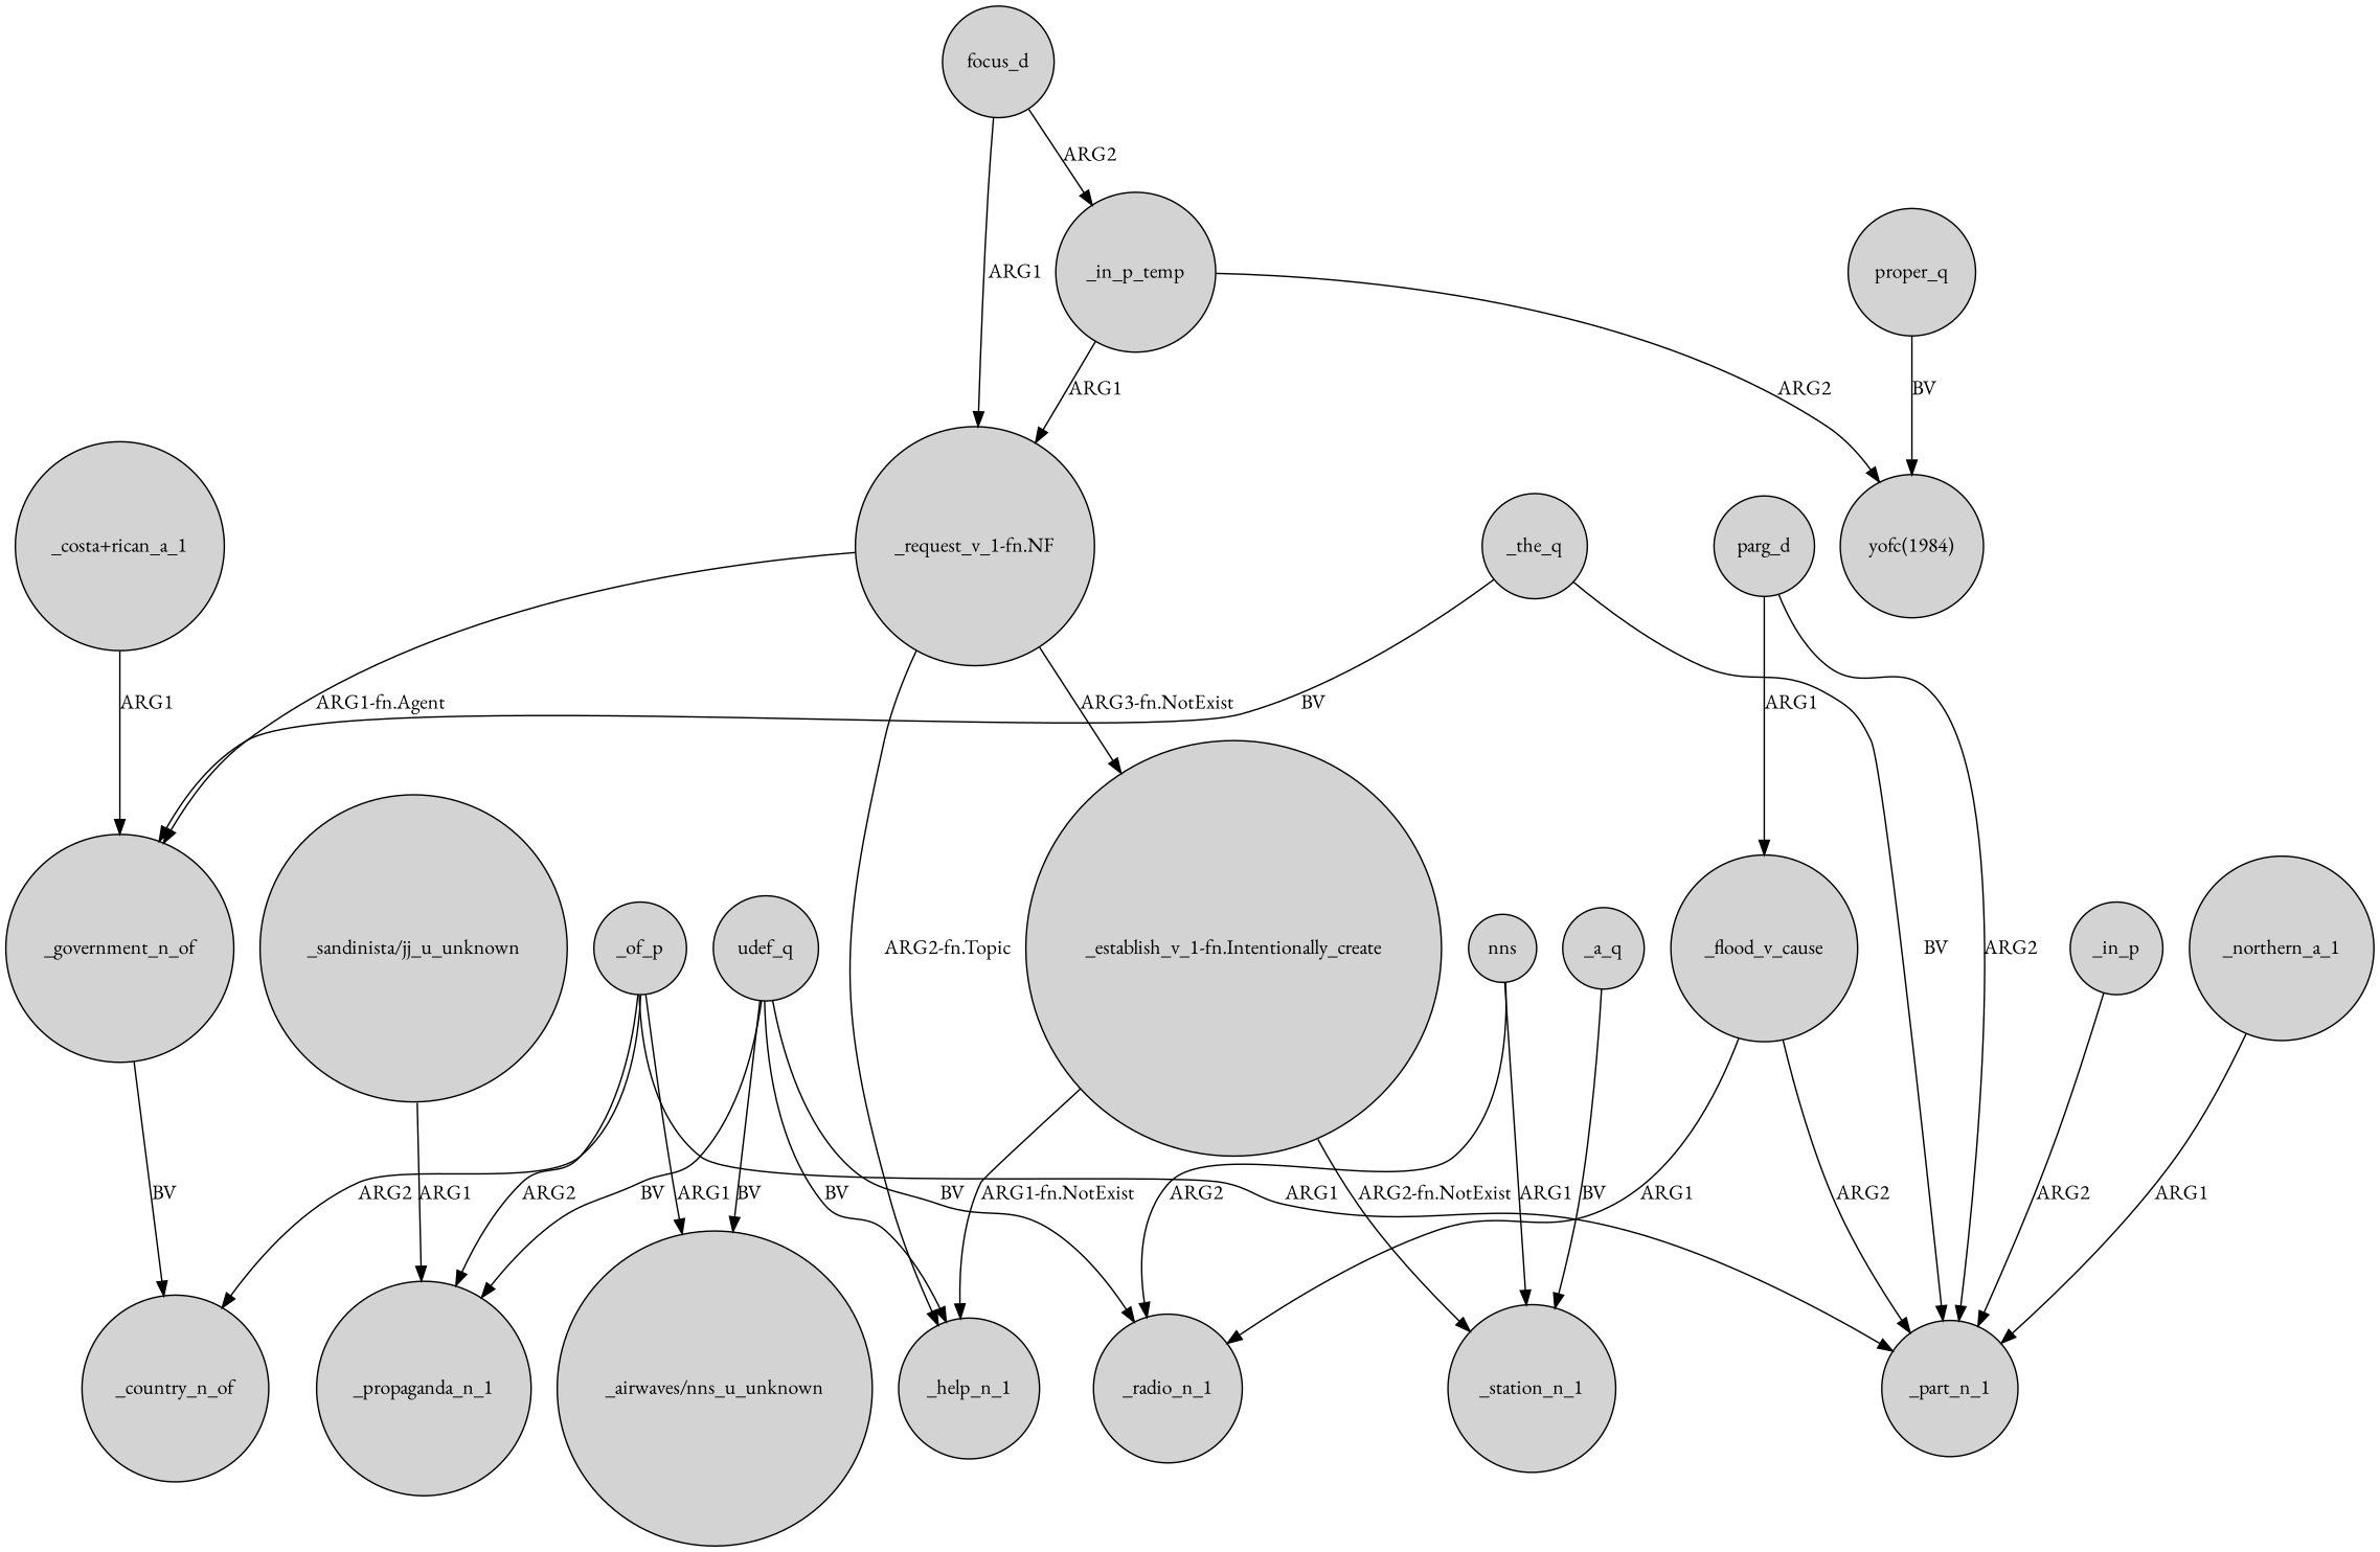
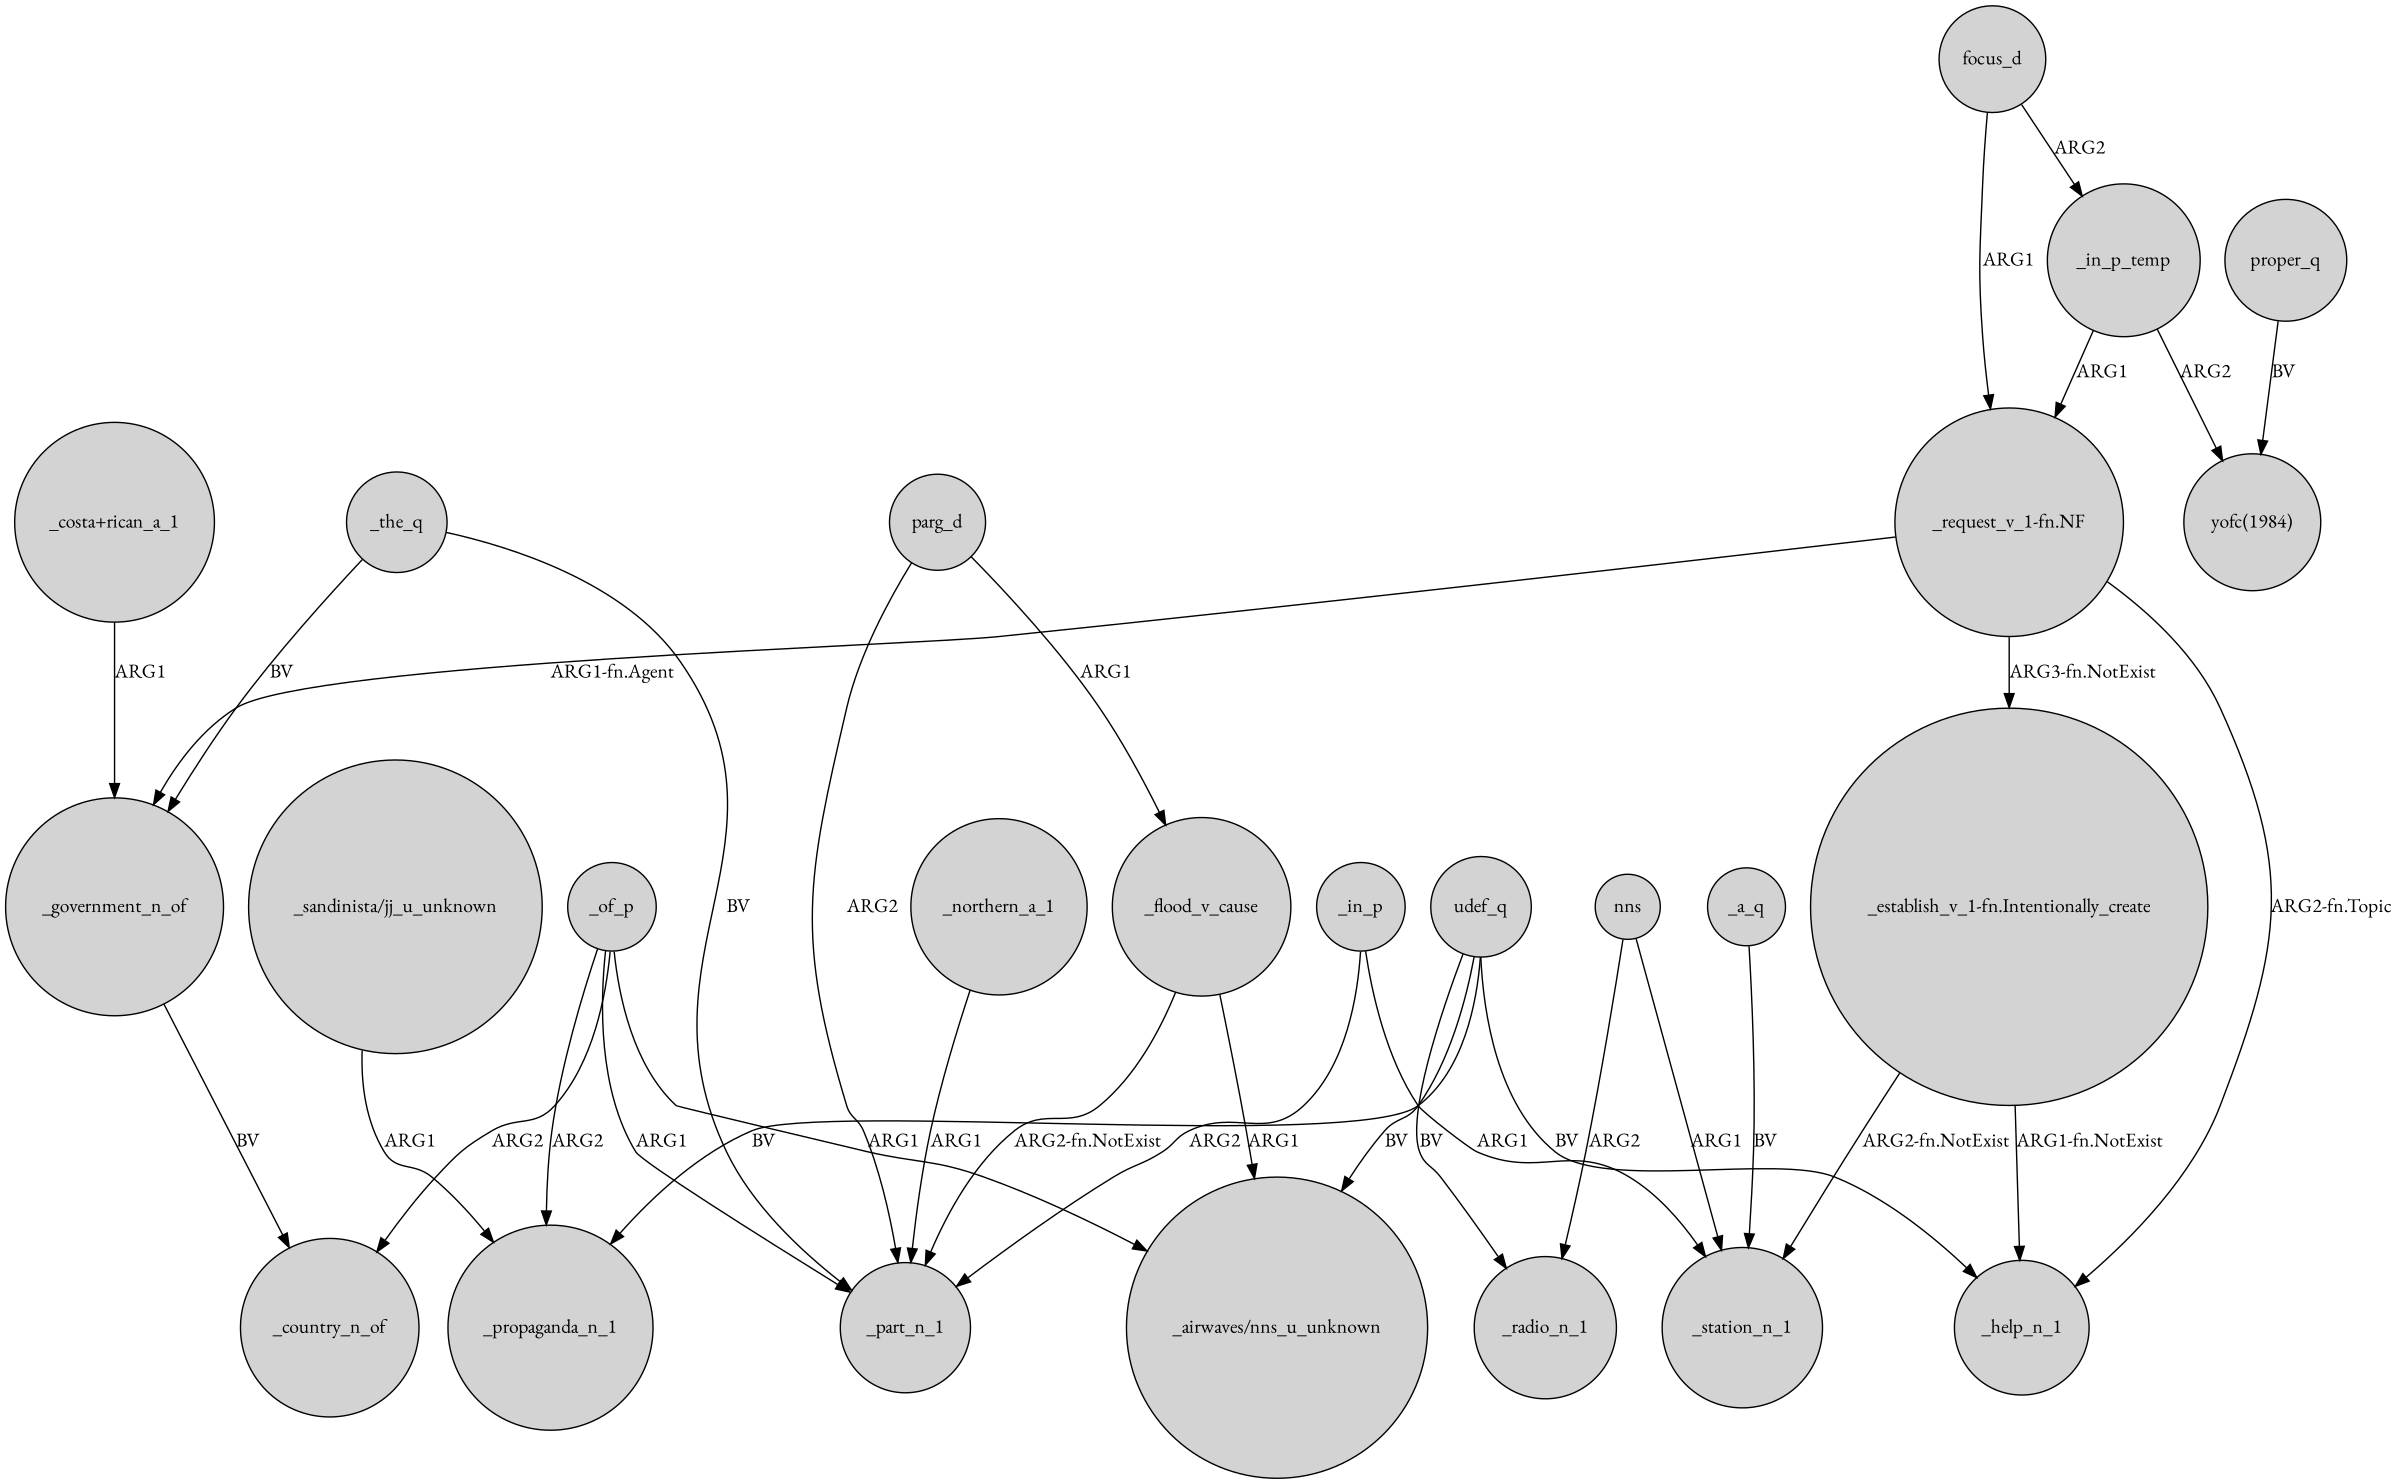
  digraph {
    fontname="EB Garamond"
    node [fontname="EB Garamond" shape=circle style=filled]
    edge [fontname="EB Garamond"]
    "_costa+rican_a_1"
    _government_n_of
    _country_n_of
    "_request_v_1-fn.NF"
    "_establish_v_1-fn.Intentionally_create"
    _help_n_1
    _station_n_1
    _of_p
    _propaganda_n_1
    _part_n_1
    "_airwaves/nns_u_unknown"
    udef_q
    _radio_n_1
    focus_d
    _in_p_temp
    "yofc(1984)"
    _in_p
    _the_q
    _flood_v_cause
    proper_q
    _a_q
    "_sandinista/jj_u_unknown"
    n23 [label=nns]
    parg_d
    _northern_a_1
    "_costa+rican_a_1" -> _government_n_of [label=ARG1]
    _government_n_of -> _country_n_of [label=BV]
    "_request_v_1-fn.NF" -> _government_n_of [label="ARG1-fn.Agent"]
    "_request_v_1-fn.NF" -> "_establish_v_1-fn.Intentionally_create" [label="ARG3-fn.NotExist"]
    "_request_v_1-fn.NF" -> _help_n_1 [label="ARG2-fn.Topic"]
    "_establish_v_1-fn.Intentionally_create" -> _help_n_1 [label="ARG1-fn.NotExist"]
    "_establish_v_1-fn.Intentionally_create" -> _station_n_1 [label="ARG2-fn.NotExist"]
    _of_p -> _country_n_of [label=ARG2]
    _of_p -> _propaganda_n_1 [label=ARG2]
    _of_p -> _part_n_1 [label=ARG1]
    _of_p -> "_airwaves/nns_u_unknown" [label=ARG1]
    udef_q -> _help_n_1 [label=BV]
    udef_q -> _propaganda_n_1 [label=BV]
    udef_q -> "_airwaves/nns_u_unknown" [label=BV]
    udef_q -> _radio_n_1 [label=BV]
    focus_d -> "_request_v_1-fn.NF" [label=ARG1]
    focus_d -> _in_p_temp [label=ARG2]
    _in_p_temp -> "_request_v_1-fn.NF" [label=ARG1]
    _in_p_temp -> "yofc(1984)" [label=ARG2]
+   _in_p -> _station_n_1 [label=ARG1]
    _in_p -> _part_n_1 [label=ARG2]
    _the_q -> _government_n_of [label=BV]
    _the_q -> _part_n_1 [label=BV]
-   _flood_v_cause -> _part_n_1 [label=ARG2]
-   _flood_v_cause -> _radio_n_1 [label=ARG1]
+   _flood_v_cause -> _part_n_1 [label="ARG2-fn.NotExist"]
+   _flood_v_cause -> "_airwaves/nns_u_unknown" [label=ARG1]
    proper_q -> "yofc(1984)" [label=BV]
    _a_q -> _station_n_1 [label=BV]
    "_sandinista/jj_u_unknown" -> _propaganda_n_1 [label=ARG1]
    n23 -> _station_n_1 [label=ARG1]
    n23 -> _radio_n_1 [label=ARG2]
    parg_d -> _part_n_1 [label=ARG2]
    parg_d -> _flood_v_cause [label=ARG1]
    _northern_a_1 -> _part_n_1 [label=ARG1]
  }
